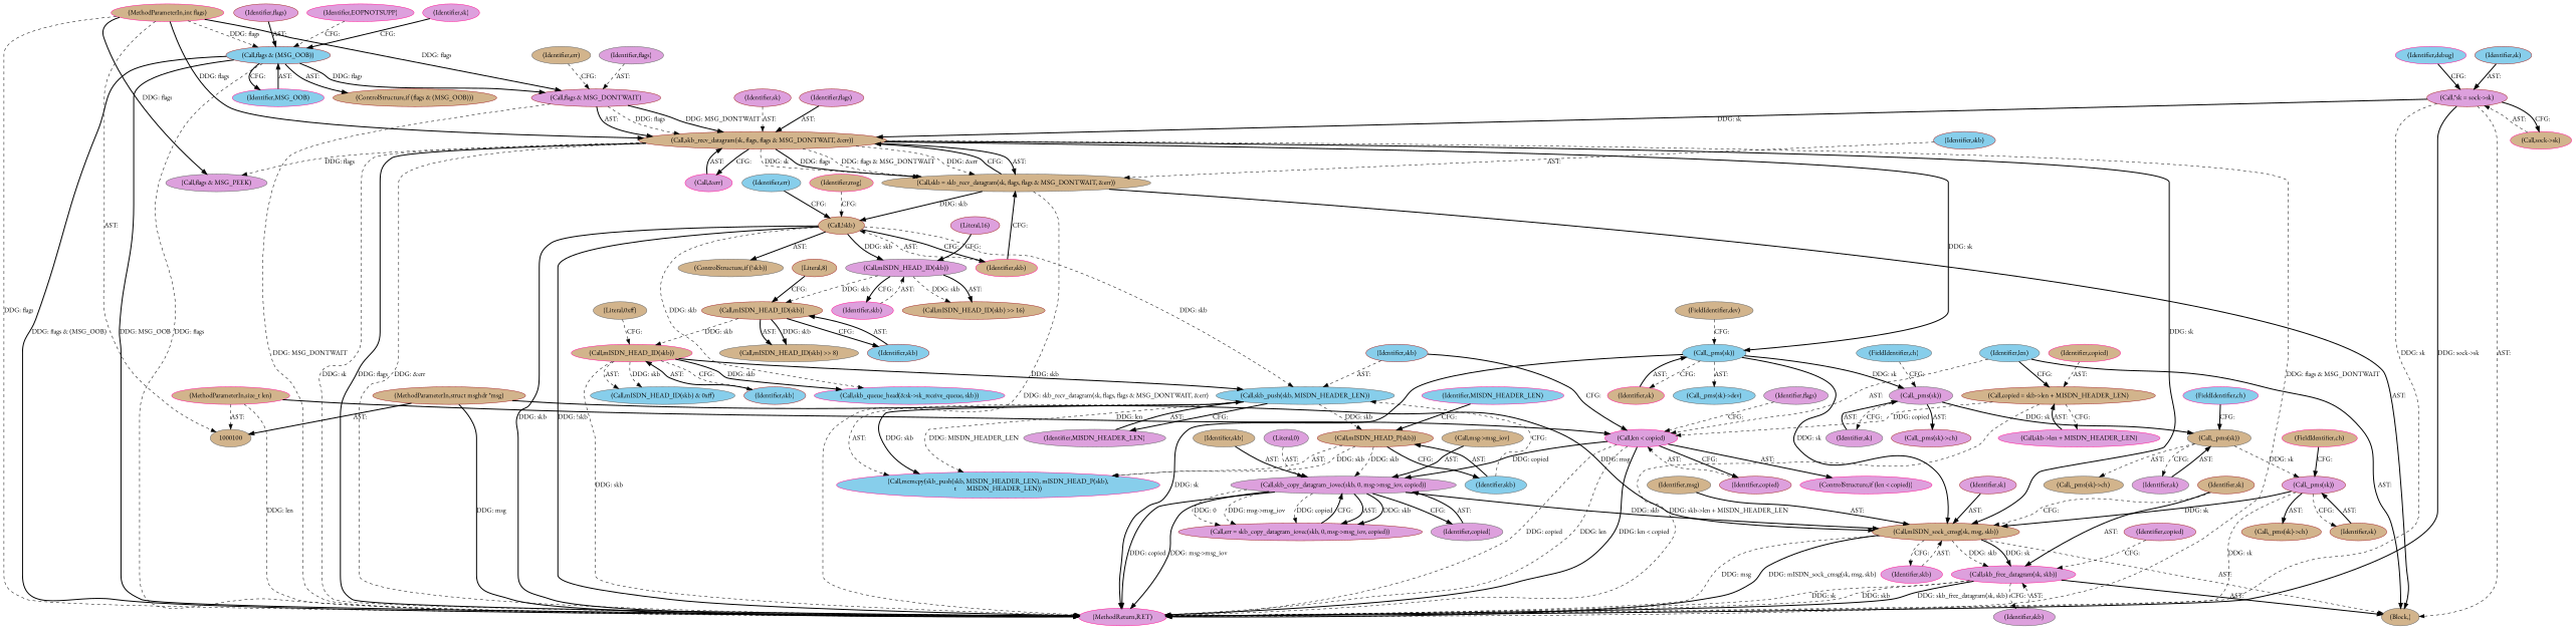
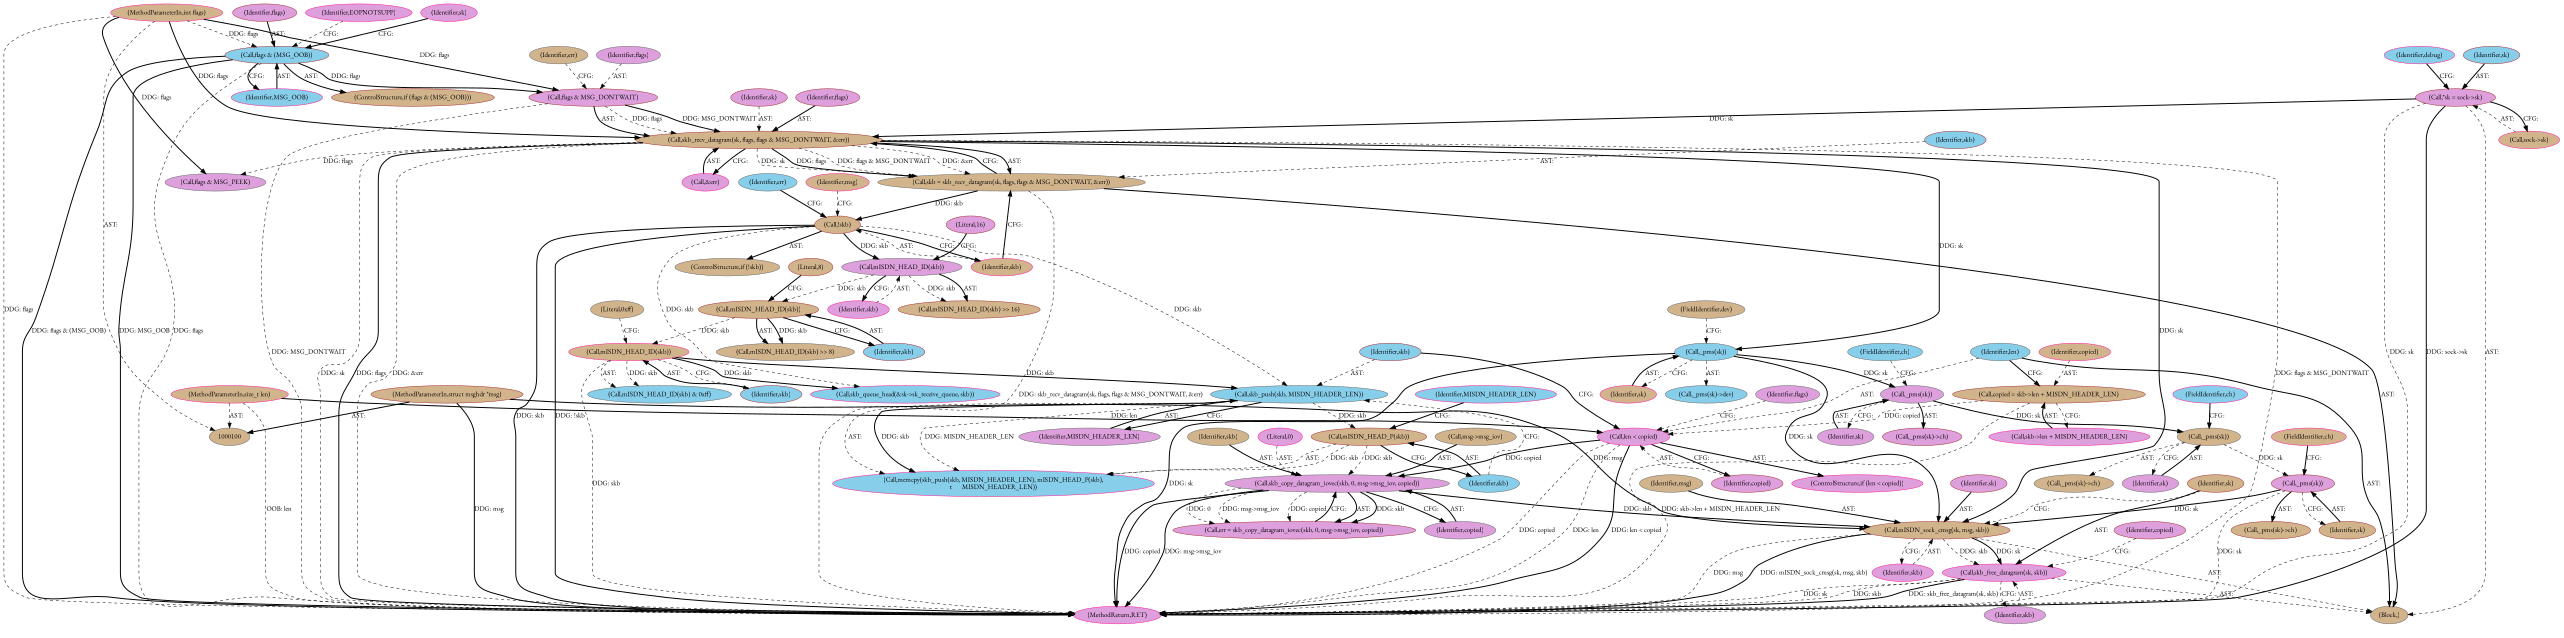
  digraph {
    fontname="EB Garamond"
    node [color=gray40 fillcolor=tan fontname="EB Garamond" style=filled]
    edge [fontname="EB Garamond" style=bold]
    n1 [color=deeppink fillcolor=plum label="(Call,skb_free_datagram(sk, skb))"]
    n2 [label="(Block,)"]
    n3 [color=deeppink fillcolor=plum label="(MethodReturn,RET)"]
    n4 [fillcolor=plum label="(Identifier,skb)"]
    n5 [color=brown label="(Call,mISDN_sock_cmsg(sk, msg, skb))"]
    n6 [color=deeppink fillcolor=plum label="(Identifier,skb)"]
    n7 [color=brown fillcolor=plum label="(Call,_pms(sk))"]
    n8 [color=brown label="(Identifier,sk)"]
    n9 [color=brown label="(Call,_pms(sk)->ch)"]
    n10 [label="(Call,_pms(sk))"]
    n11 [label="(Call,_pms(sk)->ch)"]
    n12 [fillcolor=plum label="(Identifier,sk)"]
    n13 [fillcolor=plum label="(Call,_pms(sk))"]
    n14 [fillcolor=plum label="(Identifier,sk)"]
    n15 [color=brown fillcolor=plum label="(Call,_pms(sk)->ch)"]
    n16 [fillcolor=skyblue label="(Call,_pms(sk))"]
    n17 [fillcolor=skyblue label="(Call,_pms(sk)->dev)"]
    n18 [color=deeppink label="(Identifier,sk)"]
    n19 [color=brown label="(Call,skb_recv_datagram(sk, flags, flags & MSG_DONTWAIT, &err))"]
    n20 [label="(Call,skb = skb_recv_datagram(sk, flags, flags & MSG_DONTWAIT, &err))"]
    n21 [color=deeppink fillcolor=plum label="(Call,&err)"]
    n22 [fillcolor=plum label="(Call,flags & MSG_PEEK)"]
    n23 [color=brown label="(Call,!skb)"]
    n24 [color=brown fillcolor=plum label="(Call,*sk = sock->sk)"]
    n25 [color=deeppink label="(Call,sock->sk)"]
    n26 [color=brown fillcolor=plum label="(Call,flags & MSG_DONTWAIT)"]
    n27 [color=brown fillcolor=skyblue label="(Call,flags & (MSG_OOB))"]
    n28 [color=deeppink fillcolor=skyblue label="(Identifier,MSG_OOB)"]
    n29 [color=brown label="(ControlStructure,if (flags & (MSG_OOB)))"]
    n30 [color=deeppink label="(MethodParameterIn,int flags)"]
    1000100
    n32 [color=brown label="(MethodParameterIn,struct msghdr *msg)"]
    n33 [fillcolor=plum label="(Call,skb_copy_datagram_iovec(skb, 0, msg->msg_iov, copied))"]
    n34 [color=brown fillcolor=plum label="(Call,err = skb_copy_datagram_iovec(skb, 0, msg->msg_iov, copied))"]
    n35 [fillcolor=plum label="(Identifier,copied)"]
    n36 [color=brown label="(Call,mISDN_HEAD_P(skb))"]
    n37 [fillcolor=skyblue label="(Identifier,skb)"]
    n38 [color=deeppink fillcolor=skyblue label="(Call,memcpy(skb_push(skb, MISDN_HEADER_LEN), mISDN_HEAD_P(skb),\n\t       MISDN_HEADER_LEN))"]
    n39 [fillcolor=skyblue label="(Call,skb_push(skb, MISDN_HEADER_LEN))"]
    n40 [fillcolor=plum label="(Identifier,MISDN_HEADER_LEN)"]
    n41 [color=deeppink label="(Call,mISDN_HEAD_ID(skb))"]
    n42 [fillcolor=skyblue label="(Call,mISDN_HEAD_ID(skb) & 0xff)"]
    n43 [color=deeppink fillcolor=skyblue label="(Call,skb_queue_head(&sk->sk_receive_queue, skb))"]
    n44 [color=brown fillcolor=skyblue label="(Identifier,skb)"]
    n45 [color=brown label="(Call,mISDN_HEAD_ID(skb))"]
    n46 [label="(Call,mISDN_HEAD_ID(skb) >> 8)"]
    n47 [color=brown fillcolor=skyblue label="(Identifier,skb)"]
    n48 [fillcolor=plum label="(Call,mISDN_HEAD_ID(skb))"]
    n49 [color=brown label="(Call,mISDN_HEAD_ID(skb) >> 16)"]
    n50 [color=deeppink fillcolor=plum label="(Identifier,skb)"]
    n51 [label="(ControlStructure,if (!skb))"]
    n52 [color=deeppink label="(Identifier,skb)"]
    n53 [color=deeppink fillcolor=plum label="(Call,len < copied)"]
    n54 [color=brown fillcolor=plum label="(Identifier,copied)"]
    n55 [color=deeppink fillcolor=plum label="(ControlStructure,if (len < copied))"]
    n56 [color=deeppink label="(MethodParameterIn,size_t len)"]
    n57 [color=brown label="(Call,copied = skb->len + MISDN_HEADER_LEN)"]
    n58 [color=deeppink fillcolor=plum label="(Call,skb->len + MISDN_HEADER_LEN)"]
    n59 [fillcolor=plum label="(Identifier,flags)"]
    n60 [color=deeppink fillcolor=skyblue label="(Identifier,MISDN_HEADER_LEN)"]
    n61 [color=brown fillcolor=skyblue label="(Identifier,skb)"]
    n62 [color=brown fillcolor=plum label="(Identifier,sk)"]
    n63 [fillcolor=skyblue label="(Identifier,len)"]
    n64 [color=brown fillcolor=plum label="(Identifier,flags)"]
    n65 [label="(Literal,0xff)"]
    n66 [color=brown fillcolor=skyblue label="(Identifier,skb)"]
    n67 [color=brown fillcolor=plum label="(Literal,16)"]
    n68 [label="(Call,msg->msg_iov)"]
    n69 [color=deeppink fillcolor=plum label="(Identifier,EOPNOTSUPP)"]
    n70 [label="(FieldIdentifier,dev)"]
    n71 [color=brown fillcolor=plum label="(Identifier,sk)"]
    n72 [label="(Identifier,skb)"]
    n73 [fillcolor=skyblue label="(FieldIdentifier,ch)"]
    n74 [color=brown label="(Identifier,sk)"]
    n75 [fillcolor=skyblue label="(Identifier,err)"]
    n76 [color=deeppink label="(FieldIdentifier,ch)"]
-   n77 [fillcolor=plum label="(Literal,0)"]
+   n77 [color=deeppink fillcolor=plum label="(Literal,0)"]
    n78 [color=deeppink label="(Identifier,msg)"]
    n79 [color=deeppink fillcolor=plum label="(Identifier,sk)"]
    n80 [color=brown fillcolor=plum label="(Identifier,flags)"]
    n81 [label="(Identifier,err)"]
    n82 [fillcolor=plum label="(Identifier,flags)"]
    n83 [label="(Identifier,msg)"]
    n84 [color=brown fillcolor=plum label="(Identifier,copied)"]
    n85 [color=brown label="(Literal,8)"]
    n86 [color=deeppink fillcolor=skyblue label="(Identifier,debug)"]
    n87 [color=deeppink label="(Identifier,copied)"]
    n88 [color=deeppink fillcolor=skyblue label="(FieldIdentifier,ch)"]
    n89 [color=brown fillcolor=skyblue label="(Identifier,sk)"]
-   n1 -> n2 [label="AST: "]
+   n1 -> n2 [label="AST: " style=dashed]
    n1 -> n3 [label="DDG: sk" style=dashed]
    n1 -> n3 [label="DDG: skb" style=dashed]
    n1 -> n3 [label="DDG: skb_free_datagram(sk, skb)"]
    n1 -> n4 [label="CFG: " style=dashed]
    n4 -> n1 [label="AST: " style=dashed]
    n5 -> n1 [label="DDG: sk"]
    n5 -> n1 [label="DDG: skb" style=dashed]
    n5 -> n2 [label="AST: " style=dashed]
    n5 -> n3 [label="DDG: msg" style=dashed]
    n5 -> n3 [label="DDG: mISDN_sock_cmsg(sk, msg, skb)"]
    n5 -> n6 [label="CFG: " style=dashed]
    n6 -> n5 [label="AST: " style=dashed]
    n7 -> n3 [label="DDG: sk" style=dashed]
    n7 -> n5 [label="DDG: sk"]
    n7 -> n8 [label="CFG: " style=dashed]
    n7 -> n9 [label="AST: "]
    n8 -> n7 [label="AST: "]
    n10 -> n7 [label="DDG: sk" style=dashed]
    n10 -> n11 [label="AST: " style=dashed]
    n10 -> n12 [label="CFG: " style=dashed]
    n12 -> n10 [label="AST: "]
    n13 -> n10 [label="DDG: sk"]
    n13 -> n14 [label="CFG: " style=dashed]
    n13 -> n15 [label="AST: "]
    n14 -> n13 [label="AST: "]
    n16 -> n3 [label="DDG: sk"]
    n16 -> n5 [label="DDG: sk"]
    n16 -> n13 [label="DDG: sk"]
    n16 -> n17 [label="AST: " style=dashed]
    n16 -> n18 [label="CFG: " style=dashed]
    n18 -> n16 [label="AST: "]
    n19 -> n3 [label="DDG: flags & MSG_DONTWAIT" style=dashed]
    n19 -> n3 [label="DDG: sk" style=dashed]
    n19 -> n3 [label="DDG: flags"]
    n19 -> n3 [label="DDG: &err" style=dashed]
    n19 -> n5 [label="DDG: sk"]
    n19 -> n16 [label="DDG: sk"]
    n19 -> n20 [label="AST: "]
    n19 -> n20 [label="DDG: sk" style=dashed]
    n19 -> n20 [label="DDG: flags"]
    n19 -> n20 [label="DDG: flags & MSG_DONTWAIT" style=dashed]
    n19 -> n20 [label="DDG: &err" style=dashed]
    n19 -> n21 [label="CFG: "]
    n19 -> n22 [label="DDG: flags" style=dashed]
    n20 -> n2 [label="AST: "]
    n20 -> n3 [label="DDG: skb_recv_datagram(sk, flags, flags & MSG_DONTWAIT, &err)" style=dashed]
    n20 -> n19 [label="CFG: "]
    n20 -> n23 [label="DDG: skb"]
    n21 -> n19 [label="AST: "]
    n23 -> n3 [label="DDG: skb"]
    n23 -> n3 [label="DDG: !skb"]
    n23 -> n39 [label="DDG: skb" style=dashed]
    n23 -> n43 [label="DDG: skb" style=dashed]
    n23 -> n48 [label="DDG: skb"]
    n23 -> n51 [label="AST: "]
    n23 -> n52 [label="CFG: "]
    n24 -> n2 [label="AST: " style=dashed]
    n24 -> n3 [label="DDG: sk" style=dashed]
    n24 -> n3 [label="DDG: sock->sk"]
    n24 -> n19 [label="DDG: sk"]
    n24 -> n25 [label="CFG: "]
    n25 -> n24 [label="AST: " style=dashed]
    n26 -> n3 [label="DDG: MSG_DONTWAIT" style=dashed]
    n26 -> n19 [label="AST: "]
    n26 -> n19 [label="DDG: flags" style=dashed]
    n26 -> n19 [label="DDG: MSG_DONTWAIT"]
    n27 -> n3 [label="DDG: flags" style=dashed]
    n27 -> n3 [label="DDG: flags & (MSG_OOB)"]
    n27 -> n3 [label="DDG: MSG_OOB"]
    n27 -> n26 [label="DDG: flags"]
    n27 -> n28 [label="CFG: "]
    n27 -> n29 [label="AST: "]
    n28 -> n27 [label="AST: "]
    n30 -> n3 [label="DDG: flags" style=dashed]
    n30 -> n19 [label="DDG: flags"]
    n30 -> n22 [label="DDG: flags"]
    n30 -> n26 [label="DDG: flags"]
    n30 -> n27 [label="DDG: flags" style=dashed]
    n30 -> 1000100 [label="AST: " style=dashed]
    n32 -> n3 [label="DDG: msg"]
    n32 -> n5 [label="DDG: msg"]
    n32 -> 1000100 [label="AST: "]
    n33 -> n3 [label="DDG: copied"]
    n33 -> n3 [label="DDG: msg->msg_iov"]
    n33 -> n5 [label="DDG: skb"]
    n33 -> n34 [label="AST: "]
    n33 -> n34 [label="DDG: skb"]
    n33 -> n34 [label="DDG: 0" style=dashed]
    n33 -> n34 [label="DDG: msg->msg_iov" style=dashed]
    n33 -> n34 [label="DDG: copied" style=dashed]
    n33 -> n35 [label="CFG: "]
    n34 -> n33 [label="CFG: "]
    n35 -> n33 [label="AST: "]
    n36 -> n33 [label="DDG: skb" style=dashed]
    n36 -> n37 [label="CFG: "]
    n36 -> n38 [label="AST: " style=dashed]
    n36 -> n38 [label="DDG: skb" style=dashed]
    n37 -> n36 [label="AST: "]
    n37 -> n39 [label="CFG: " style=dashed]
    n39 -> n36 [label="DDG: skb" style=dashed]
    n39 -> n38 [label="AST: " style=dashed]
    n39 -> n38 [label="DDG: skb"]
    n39 -> n38 [label="DDG: MISDN_HEADER_LEN" style=dashed]
    n39 -> n40 [label="CFG: "]
    n40 -> n39 [label="AST: "]
    n41 -> n3 [label="DDG: skb" style=dashed]
    n41 -> n39 [label="DDG: skb"]
    n41 -> n42 [label="AST: " style=dashed]
    n41 -> n42 [label="DDG: skb" style=dashed]
    n41 -> n43 [label="DDG: skb"]
    n41 -> n44 [label="CFG: " style=dashed]
    n44 -> n41 [label="AST: "]
    n45 -> n41 [label="DDG: skb" style=dashed]
    n45 -> n46 [label="AST: "]
    n45 -> n46 [label="DDG: skb"]
    n45 -> n47 [label="CFG: "]
    n47 -> n45 [label="AST: "]
    n48 -> n45 [label="DDG: skb" style=dashed]
    n48 -> n49 [label="AST: "]
    n48 -> n49 [label="DDG: skb" style=dashed]
    n48 -> n50 [label="CFG: "]
    n50 -> n48 [label="AST: " style=dashed]
    n52 -> n20 [label="CFG: "]
    n52 -> n23 [label="AST: " style=dashed]
    n53 -> n3 [label="DDG: copied" style=dashed]
    n53 -> n3 [label="DDG: len" style=dashed]
    n53 -> n3 [label="DDG: len < copied"]
    n53 -> n33 [label="DDG: copied"]
    n53 -> n54 [label="CFG: "]
    n53 -> n55 [label="AST: "]
    n54 -> n53 [label="AST: " style=dashed]
-   n56 -> n3 [label="DDG: len" style=dashed]
+   n56 -> n3 [label="OOB: len" style=dashed]
    n56 -> 1000100 [label="AST: " style=dashed]
    n56 -> n53 [label="DDG: len"]
    n57 -> n3 [label="DDG: skb->len + MISDN_HEADER_LEN" style=dashed]
    n57 -> n53 [label="DDG: copied" style=dashed]
    n57 -> n58 [label="CFG: " style=dashed]
    n58 -> n57 [label="AST: "]
    n59 -> n53 [label="CFG: " style=dashed]
    n60 -> n36 [label="CFG: "]
    n61 -> n39 [label="AST: " style=dashed]
    n61 -> n53 [label="CFG: "]
    n62 -> n19 [label="AST: " style=dashed]
    n63 -> n2 [label="AST: "]
    n63 -> n53 [label="AST: " style=dashed]
    n63 -> n57 [label="CFG: "]
    n64 -> n19 [label="AST: "]
    n65 -> n41 [label="CFG: " style=dashed]
    n66 -> n20 [label="AST: " style=dashed]
    n67 -> n48 [label="CFG: "]
    n68 -> n33 [label="AST: "]
    n69 -> n27 [label="CFG: " style=dashed]
    n70 -> n16 [label="CFG: " style=dashed]
    n71 -> n5 [label="AST: "]
    n72 -> n33 [label="AST: "]
    n73 -> n13 [label="CFG: " style=dashed]
    n74 -> n1 [label="AST: "]
    n74 -> n5 [label="CFG: " style=dashed]
    n75 -> n23 [label="CFG: "]
    n76 -> n7 [label="CFG: "]
    n77 -> n33 [label="AST: " style=dashed]
    n78 -> n23 [label="CFG: " style=dashed]
    n79 -> n27 [label="CFG: "]
    n80 -> n27 [label="AST: "]
    n81 -> n26 [label="CFG: " style=dashed]
    n82 -> n26 [label="AST: " style=dashed]
    n83 -> n5 [label="AST: "]
    n84 -> n1 [label="CFG: " style=dashed]
    n85 -> n45 [label="CFG: "]
    n86 -> n24 [label="CFG: "]
    n87 -> n57 [label="AST: " style=dashed]
    n88 -> n10 [label="CFG: "]
    n89 -> n24 [label="AST: "]
  }
